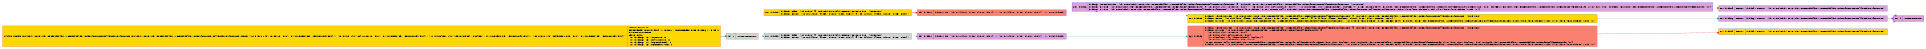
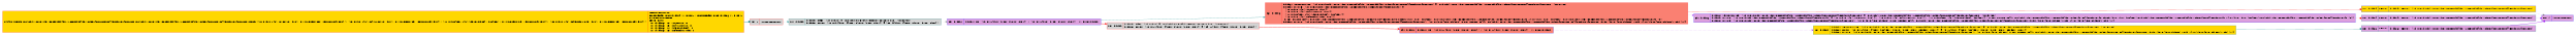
  digraph {
    fontname="DejaVu Sans Mono"
    rankdir=LR
    node [color=blue fillcolor=plum fontname="DejaVu Sans Mono" shape=record style=filled]
    edge [arrowhead=vee color=teal fontname="DejaVu Sans Mono" style=dotted]
    n1 [color=red fillcolor=lightgrey label="{12\:\ ?|MTH_ENTER_BLOCK\l}"]
    n2 [color=teal fillcolor=lightgrey label="{14\:\ 0x0000|0x0000: SGET  (r0 I:int) =  android.os.Build.VERSION.SDK_INT int  (LINE:781)\l0x0002: CONST  (r1 I:??[int, float, short, byte, char]) = (21 ??[int, float, short, byte, char]) \l}"]
    n3 [label="{15\:\ 0x0004|0x0004: IF  (r0 I:??[int, byte, short, char]) \< (r1 I:??[int, byte, short, char])  \-\> B:18:0x0010 \l}"]
    n4 [color=red fillcolor=salmon label="{16\:\ 0x0006|0x0006: NEW_INSTANCE  (r0 I:androidx.core.view.accessibility.AccessibilityNodeInfoCompat$CollectionInfoCompat) =  androidx.core.view.accessibility.AccessibilityNodeInfoCompat$CollectionInfoCompat  (LINE:782)\l0x0008: INVOKE  (r1 I:android.view.accessibility.AccessibilityNodeInfo$CollectionInfo) = \l  (r2 I:int A[D('rowCount' int)])\l  (r3 I:int A[D('columnCount' int)])\l  (r4 I:boolean A[D('hierarchical' boolean)])\l  (r5 I:int A[D('selectionMode' int)])\l type: STATIC call: android.view.accessibility.AccessibilityNodeInfo.CollectionInfo.obtain(int, int, boolean, int):android.view.accessibility.AccessibilityNodeInfo$CollectionInfo A[MD:(int, int, boolean, int):android.view.accessibility.AccessibilityNodeInfo$CollectionInfo (c)]\l0x000c: INVOKE  (r0 I:androidx.core.view.accessibility.AccessibilityNodeInfoCompat$CollectionInfoCompat), (r1 I:java.lang.Object) type: DIRECT call: androidx.core.view.accessibility.AccessibilityNodeInfoCompat.CollectionInfoCompat.\<init\>(java.lang.Object):void A[MD:(java.lang.Object):void (m)]\l}"]
-   n5 [color=red fillcolor=gold label="{18\:\ 0x0010|0x0010: SGET  (r0 I:int) =  android.os.Build.VERSION.SDK_INT int  (LINE:784)\l0x0012: CONST  (r1 I:??[int, float, short, byte, char]) = (19 ??[int, float, short, byte, char]) \l}"]
+   n5 [color=red fillcolor=lightgrey label="{18\:\ 0x0010|0x0010: SGET  (r0 I:int) =  android.os.Build.VERSION.SDK_INT int  (LINE:784)\l0x0012: CONST  (r1 I:??[int, float, short, byte, char]) = (19 ??[int, float, short, byte, char]) \l}"]
    n6 [fillcolor=gold label="{17\:\ 0x000f|RETURN\l|0x000f: RETURN  (r0 I:androidx.core.view.accessibility.AccessibilityNodeInfoCompat$CollectionInfoCompat) \l}"]
    n7 [fillcolor=salmon label="{19\:\ 0x0014|0x0014: IF  (r0 I:??[int, byte, short, char]) \< (r1 I:??[int, byte, short, char])  \-\> B:22:0x0020 \l}"]
    n8 [label="{13\:\ ?|MTH_EXIT_BLOCK\l}"]
    n9 [label="{20\:\ 0x0016|0x0016: NEW_INSTANCE  (r0 I:androidx.core.view.accessibility.AccessibilityNodeInfoCompat$CollectionInfoCompat) =  androidx.core.view.accessibility.AccessibilityNodeInfoCompat$CollectionInfoCompat  (LINE:785)\l0x0018: INVOKE  (r1 I:android.view.accessibility.AccessibilityNodeInfo$CollectionInfo) = (r2 I:int A[D('rowCount' int)]), (r3 I:int A[D('columnCount' int)]), (r4 I:boolean A[D('hierarchical' boolean)]) type: STATIC call: android.view.accessibility.AccessibilityNodeInfo.CollectionInfo.obtain(int, int, boolean):android.view.accessibility.AccessibilityNodeInfo$CollectionInfo A[MD:(int, int, boolean):android.view.accessibility.AccessibilityNodeInfo$CollectionInfo (c)]\l0x001c: INVOKE  (r0 I:androidx.core.view.accessibility.AccessibilityNodeInfoCompat$CollectionInfoCompat), (r1 I:java.lang.Object) type: DIRECT call: androidx.core.view.accessibility.AccessibilityNodeInfoCompat.CollectionInfoCompat.\<init\>(java.lang.Object):void A[MD:(java.lang.Object):void (m)]\l}"]
    n10 [color=teal fillcolor=gold label="{22\:\ 0x0020|0x0020: NEW_INSTANCE  (r0 I:androidx.core.view.accessibility.AccessibilityNodeInfoCompat$CollectionInfoCompat) =  androidx.core.view.accessibility.AccessibilityNodeInfoCompat$CollectionInfoCompat  (LINE:788)\l0x0022: CONST  (r1 I:??[int, float, boolean, short, byte, char, OBJECT, ARRAY]) = (0 ??[int, float, boolean, short, byte, char, OBJECT, ARRAY]) \l0x0023: INVOKE  (r0 I:androidx.core.view.accessibility.AccessibilityNodeInfoCompat$CollectionInfoCompat), (r1 I:java.lang.Object) type: DIRECT call: androidx.core.view.accessibility.AccessibilityNodeInfoCompat.CollectionInfoCompat.\<init\>(java.lang.Object):void A[MD:(java.lang.Object):void (m)]\l}"]
    n11 [color=teal label="{21\:\ 0x001f|RETURN\l|0x001f: RETURN  (r0 I:androidx.core.view.accessibility.AccessibilityNodeInfoCompat$CollectionInfoCompat) \l}"]
    n12 [color=teal label="{23\:\ 0x0026|RETURN\l|0x0026: RETURN  (r0 I:androidx.core.view.accessibility.AccessibilityNodeInfoCompat$CollectionInfoCompat) \l}"]
    n13 [color=red fillcolor=gold label="{public static androidx.core.view.accessibility.AccessibilityNodeInfoCompat$CollectionInfoCompat androidx.core.view.accessibility.AccessibilityNodeInfoCompat.CollectionInfoCompat.obtain((r2 I:int A[D('rowCount' int), IMMUTABLE_TYPE, METHOD_ARGUMENT]), (r3 I:int A[D('columnCount' int), IMMUTABLE_TYPE, METHOD_ARGUMENT]), (r4 I:boolean A[D('hierarchical' boolean), IMMUTABLE_TYPE, METHOD_ARGUMENT]), (r5 I:int A[D('selectionMode' int), IMMUTABLE_TYPE, METHOD_ARGUMENT]))  | USE_LINES_HINTS\lCROSS_EDGE: B:21:0x001f \-\> B:13:?, CROSS_EDGE: B:23:0x0026 \-\> B:13:?\lINLINE_NOT_NEEDED\lDebug Info:\l  \-1 \-0x0026: r2 'rowCount' I\l  \-1 \-0x0026: r3 'columnCount' I\l  \-1 \-0x0026: r4 'hierarchical' Z\l  \-1 \-0x0026: r5 'selectionMode' I\l}"]
    n1 -> n2
    n2 -> n3 [color=gray40]
    n3 -> n4 [arrowhead=normal style=solid]
+   n3 -> n5 [arrowhead=normal color=red style=bold]
    n4 -> n6 [arrowhead=box color=red style=solid]
    n5 -> n7 [color=red style=bold]
    n6 -> n8 [color=gray40]
-   n7 -> n9 [color=purple]
+   n4 -> n9 [color=purple]
    n7 -> n10 [color=purple]
    n9 -> n11 [arrowhead=box color=red]
    n10 -> n12 [arrowhead=box style=solid]
    n11 -> n8 [arrowhead=box color=purple]
    n12 -> n8 [arrowhead=box color=purple style=bold]
    n13 -> n1 [arrowhead=box style=bold]
  }
